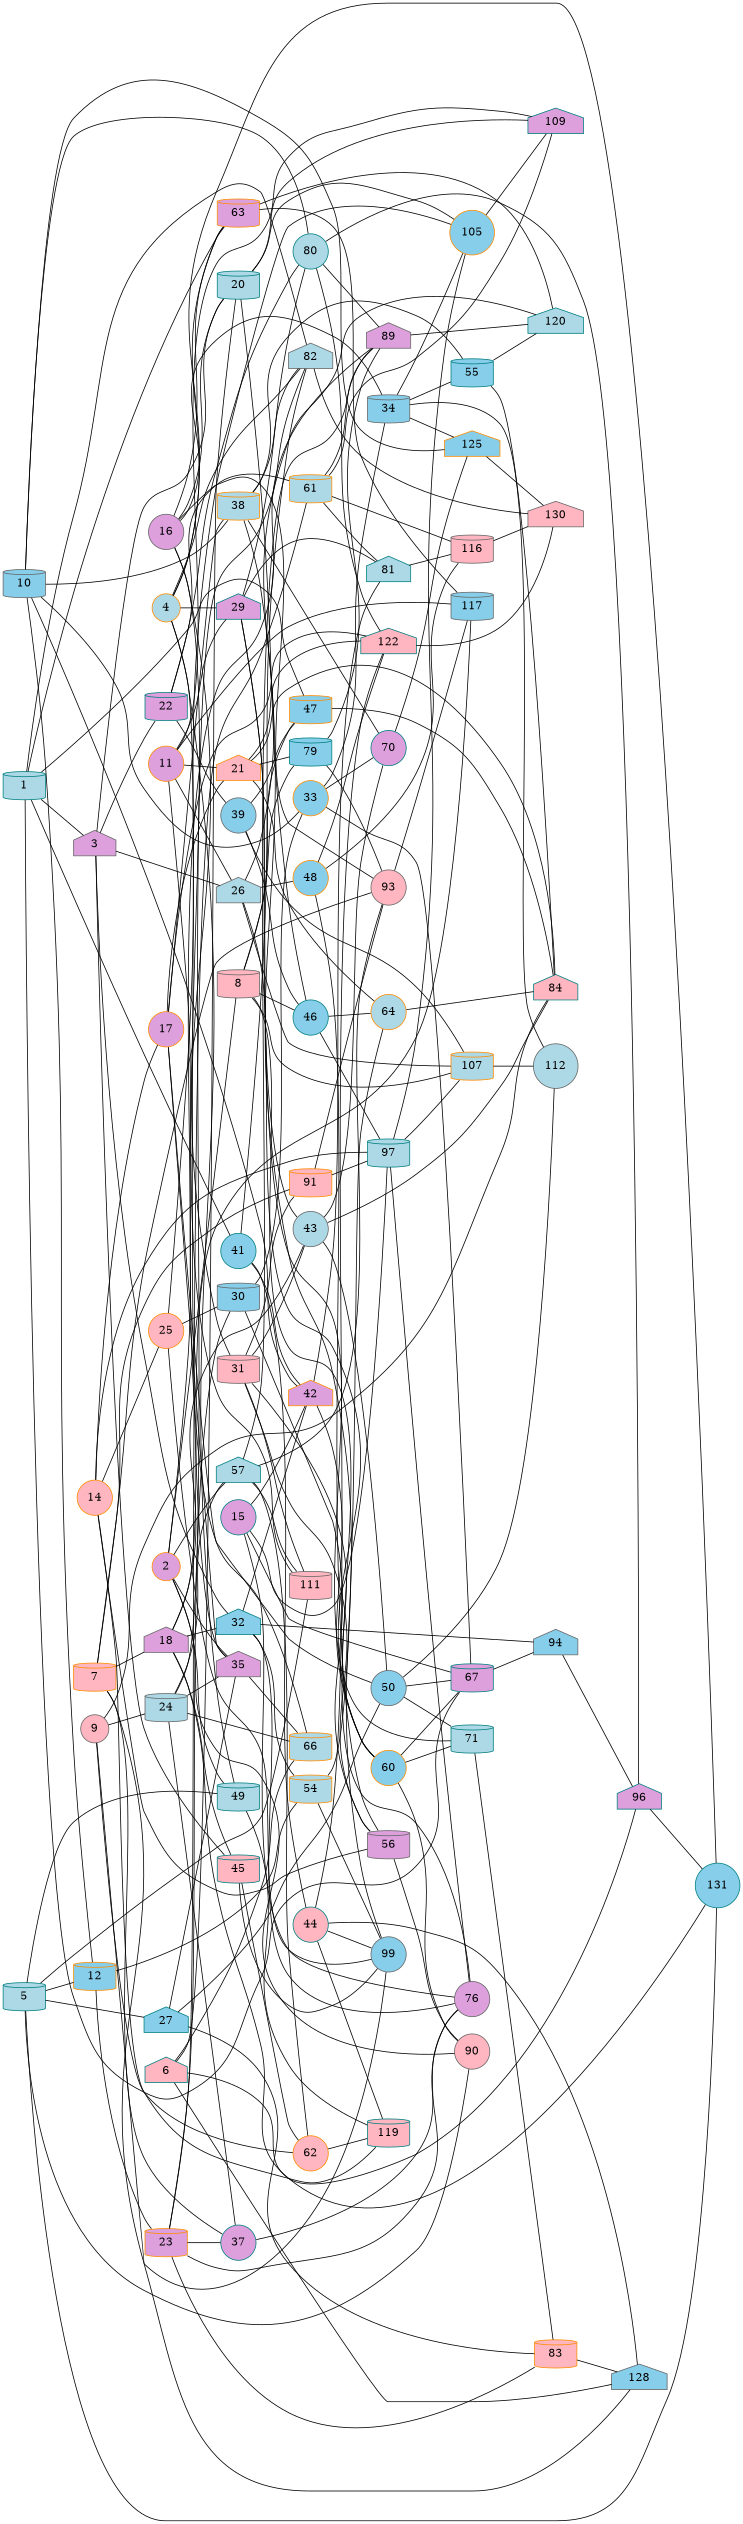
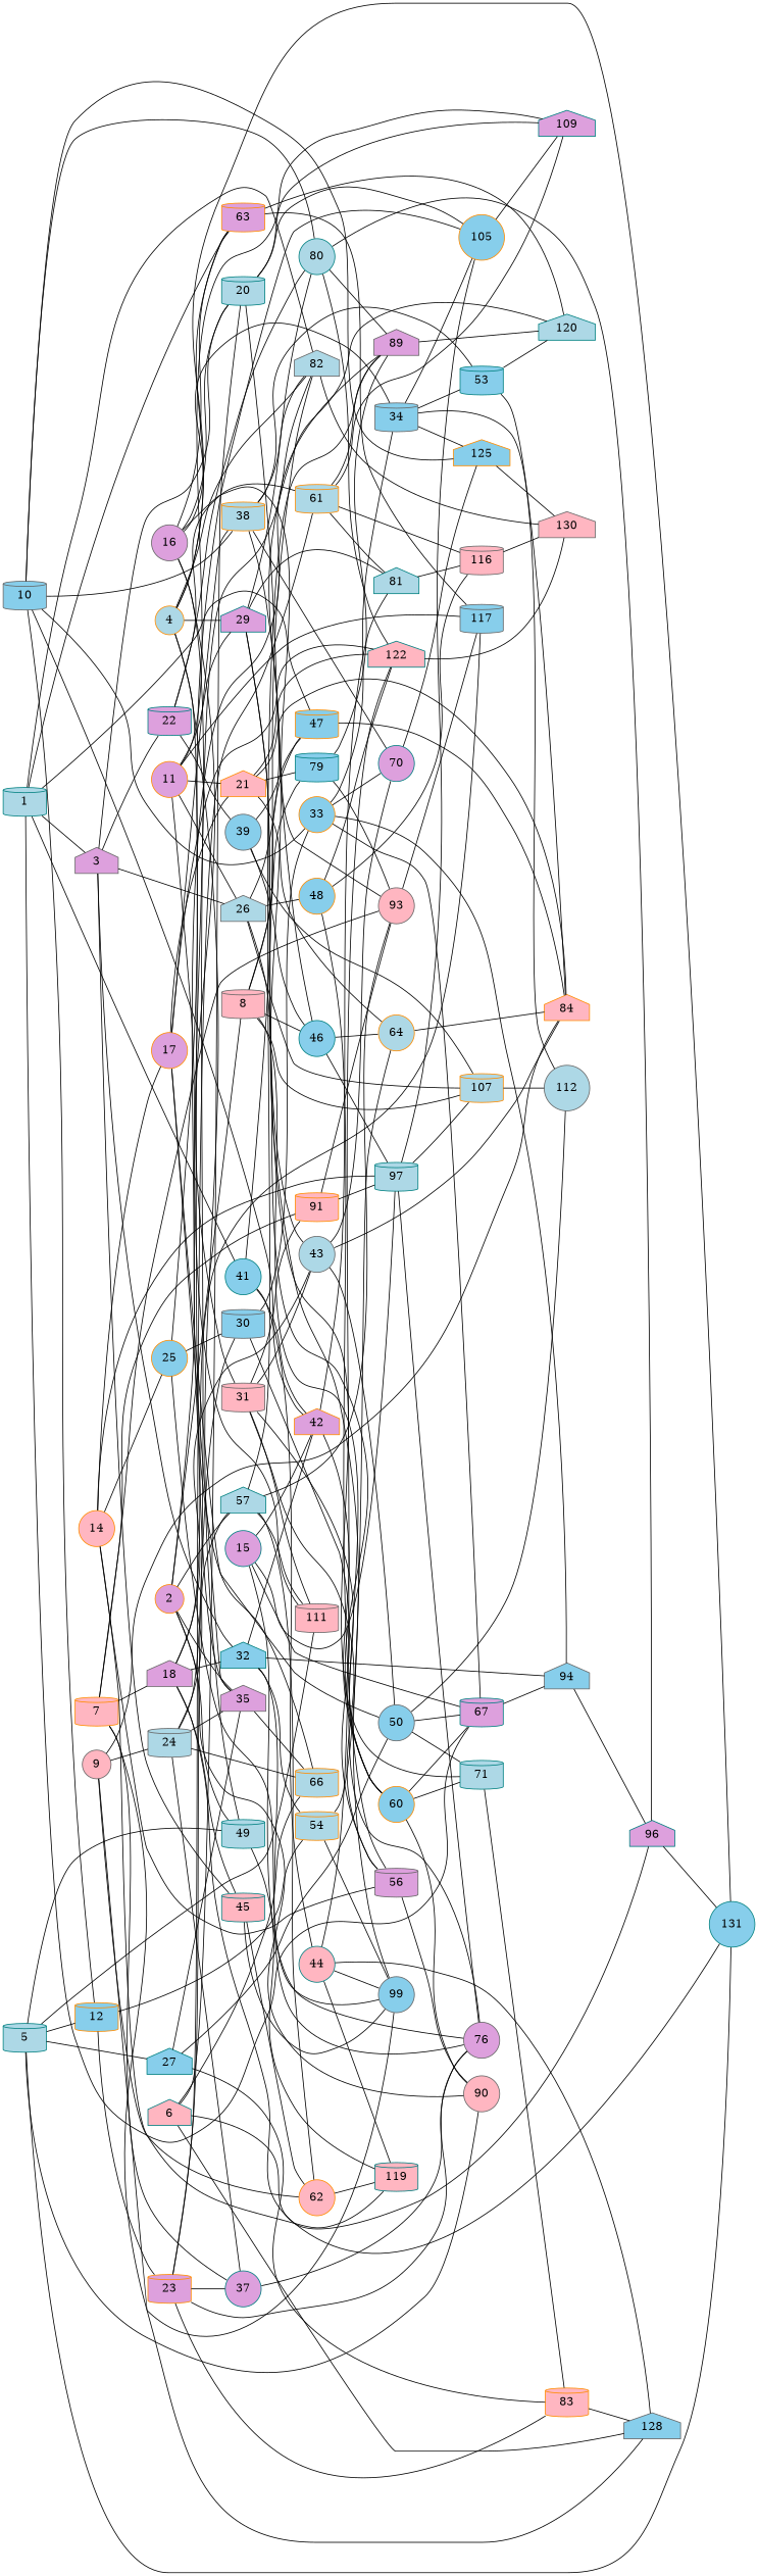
  graph {
    rankdir=LR
    node [color=teal fillcolor=skyblue shape=cylinder style=filled]
    1 [fillcolor=lightblue super="+13"]
    3 [color=gray40 fillcolor=plum shape=house super="+133"]
    41 [shape=circle]
    47 [color=darkorange]
    63 [color=darkorange fillcolor=plum super="+69"]
    67 [fillcolor=plum super="+134"]
    82 [color=gray40 fillcolor=lightblue shape=house super="+85"]
    20 [fillcolor=lightblue super="+72"]
    22 [fillcolor=plum]
    26 [color=gray40 fillcolor=lightblue shape=house super="+115"]
    32 [shape=house super="+118"]
    45 [fillcolor=lightpink]
    42 [color=darkorange fillcolor=plum shape=house super="+103"]
    44 [fillcolor=lightpink shape=circle super="+58"]
-   84 [fillcolor=lightpink shape=house super="+100"]
+   84 [color=darkorange fillcolor=lightpink shape=house super="+100"]
    117 [color=gray40]
    120 [fillcolor=lightblue shape=house]
    94 [color=gray40 shape=house]
    130 [color=gray40 fillcolor=lightpink shape=house]
    2 [color=darkorange fillcolor=plum shape=circle super="+28"]
    8 [color=gray40 fillcolor=lightpink super="+52"]
    35 [color=gray40 fillcolor=plum shape=house super="+92"]
    49 [fillcolor=lightblue]
    57 [fillcolor=lightblue shape=house super="+73"]
    89 [color=gray40 fillcolor=plum shape=house super="+110"]
    90 [color=gray40 fillcolor=lightpink shape=circle]
    46 [shape=circle super="+106"]
    76 [color=gray40 fillcolor=plum shape=circle super="+98"]
    79
    107 [color=darkorange fillcolor=lightblue super="+136"]
    66 [color=darkorange fillcolor=lightblue]
    119 [fillcolor=lightpink]
    111 [color=gray40 fillcolor=lightpink]
    93 [color=gray40 fillcolor=lightpink shape=circle super="+102"]
    62 [color=darkorange fillcolor=lightpink shape=circle]
    109 [fillcolor=plum shape=house super="+135"]
    105 [color=darkorange shape=circle super="+123"]
    80 [fillcolor=lightblue shape=circle super="+95"]
    39 [color=gray40 shape=circle]
    61 [color=darkorange fillcolor=lightblue super="+104"]
    48 [color=darkorange shape=circle]
    60 [color=darkorange shape=circle super="+124"]
    54 [color=darkorange fillcolor=lightblue]
    99 [color=gray40 shape=circle super="+121"]
    4 [color=darkorange fillcolor=lightblue shape=circle super="+88"]
    29 [fillcolor=plum shape=house super="+132"]
    131 [shape=circle]
    43 [color=gray40 fillcolor=lightblue shape=circle super="+75"]
    71 [fillcolor=lightblue]
    81 [fillcolor=lightblue shape=house]
    5 [fillcolor=lightblue super="+114"]
    12 [color=darkorange]
    27 [shape=house]
    23 [color=darkorange fillcolor=plum super="+86"]
    50 [color=gray40 shape=circle super="+51"]
    83 [color=darkorange fillcolor=lightpink]
    6 [fillcolor=lightpink shape=house]
    96 [fillcolor=plum shape=house]
    128 [color=gray40 shape=house super="+129"]
    7 [color=darkorange fillcolor=lightpink super="+87"]
    18 [color=gray40 fillcolor=plum shape=house super="+65"]
    37 [fillcolor=plum shape=circle]
    91 [color=darkorange fillcolor=lightpink]
    97 [fillcolor=lightblue super="+101"]
    64 [color=darkorange fillcolor=lightblue shape=circle]
    112 [color=gray40 fillcolor=lightblue shape=circle]
    24 [color=gray40 fillcolor=lightblue super="+113"]
    9 [color=gray40 fillcolor=lightpink shape=circle]
    10 [color=gray40 super="+19"]
    33 [color=darkorange shape=circle super="+36"]
    38 [color=darkorange fillcolor=lightblue super="+108"]
    125 [color=darkorange shape=house]
    34 [color=gray40 super="+40"]
    70 [fillcolor=plum shape=circle]
-   55
+   55 [label=53]
    122 [fillcolor=lightpink shape=house super="+126"]
    11 [color=darkorange fillcolor=plum shape=circle super="+59"]
    21 [color=darkorange fillcolor=lightpink shape=house super="+77"]
    30 [color=gray40]
    14 [color=darkorange fillcolor=lightpink shape=circle super="+78"]
    17 [color=darkorange fillcolor=plum shape=circle super="+74"]
-   25 [color=darkorange fillcolor=lightpink shape=circle]
+   25 [color=darkorange shape=circle]
    56 [color=gray40 fillcolor=plum super="+127"]
    15 [fillcolor=plum shape=circle]
    16 [color=gray40 fillcolor=plum shape=circle super="+68"]
    31 [color=gray40 fillcolor=lightpink super="+53"]
    116 [color=gray40 fillcolor=lightpink]
    1 -- 3
    1 -- 41
    1 -- 47
    1 -- 63
    1 -- 67
    1 -- 82
    3 -- 20
    3 -- 22
    3 -- 26
    3 -- 32
    3 -- 45
    41 -- 82
    41 -- 42
    41 -- 44
    47 -- 84
    63 -- 117
    63 -- 120
    67 -- 94
    82 -- 130
    20 -- 46
    20 -- 109
    20 -- 105
    22 -- 80
    22 -- 39
    22 -- 61
    26 -- 120
    26 -- 107
    26 -- 48
    26 -- 60
    32 -- 42
    32 -- 94
    32 -- 76
    32 -- 54
    45 -- 62
    45 -- 99
    42 -- 60
    42 -- 81
    44 -- 119
    44 -- 99
    44 -- 128 [weight=2]
    44 -- 122
    94 -- 96
    2 -- 8
    2 -- 35
    2 -- 49
    2 -- 57
    2 -- 89
    2 -- 90
    8 -- 47
    8 -- 46
    8 -- 76
    8 -- 79
    8 -- 107
    35 -- 66
    49 -- 119
    57 -- 89
    57 -- 111
    57 -- 93
    57 -- 62
    89 -- 120
    46 -- 97
    46 -- 64
    79 -- 89
    79 -- 93
    107 -- 112 [weight=2]
    93 -- 117
    62 -- 119
    105 -- 109 [weight=2]
    80 -- 89
    80 -- 96
    80 -- 122
    39 -- 47
    39 -- 46
    39 -- 107
    61 -- 89
    61 -- 109
    61 -- 81
    61 -- 116
    48 -- 122
    48 -- 56
    48 -- 116
    60 -- 67
    60 -- 90
    60 -- 71
    54 -- 99
    54 -- 64
    4 -- 63
    4 -- 82
    4 -- 35
    4 -- 49
    4 -- 29
    4 -- 131
    29 -- 80
    29 -- 43
    29 -- 71
    29 -- 81
    43 -- 84
    43 -- 50
    43 -- 70
    71 -- 83
    81 -- 116
    5 -- 49
    5 -- 90
    5 -- 111
    5 -- 131
    5 -- 12
    5 -- 27
    12 -- 54
    12 -- 23
    27 -- 35
    27 -- 50
    27 -- 83
    23 -- 76
    23 -- 61
    23 -- 83
    23 -- 37
    23 -- 30
    50 -- 67
    50 -- 71
    50 -- 112
    83 -- 128
    6 -- 20
    6 -- 66
    6 -- 96
    6 -- 128
    96 -- 131
    7 -- 93
    7 -- 128 [weight=2]
    7 -- 18
    7 -- 37
    7 -- 91
    18 -- 32
    18 -- 45
    18 -- 117
    18 -- 131
    18 -- 43
    37 -- 76
    91 -- 93
    91 -- 97
    97 -- 76
    97 -- 107
    97 -- 105
    64 -- 84
    24 -- 82
    24 -- 35
    24 -- 57
    24 -- 66
    24 -- 37
    9 -- 84
    9 -- 62
    9 -- 99
    9 -- 24
    10 -- 42
    10 -- 80
    10 -- 12
    10 -- 33
    10 -- 38
    10 -- 125
    33 -- 67
+   33 -- 94
    33 -- 34
    33 -- 70
    38 -- 82
    38 -- 99
    38 -- 70
    38 -- 55
    125 -- 130
    34 -- 105
    34 -- 112
    34 -- 125
    34 -- 55
    70 -- 125
    55 -- 84
    55 -- 120
    122 -- 130
    11 -- 26
    11 -- 117
    11 -- 66
    11 -- 109
    11 -- 29
    11 -- 21
    21 -- 84
    21 -- 79
    21 -- 64
    21 -- 122
    30 -- 33
    30 -- 56
    14 -- 119
    14 -- 97
    14 -- 17
    14 -- 25
    14 -- 56 [weight=2]
    17 -- 35
    17 -- 50
    17 -- 38
    17 -- 122
    17 -- 21
    25 -- 105
    25 -- 99
    25 -- 30
    56 -- 90
    15 -- 67
    15 -- 42
    15 -- 76
    15 -- 97
    16 -- 63
    16 -- 20
    16 -- 111
    16 -- 93
    16 -- 34
    16 -- 31
    31 -- 111
    31 -- 60
    31 -- 43
    31 -- 91
    31 -- 56
    116 -- 130
  }
